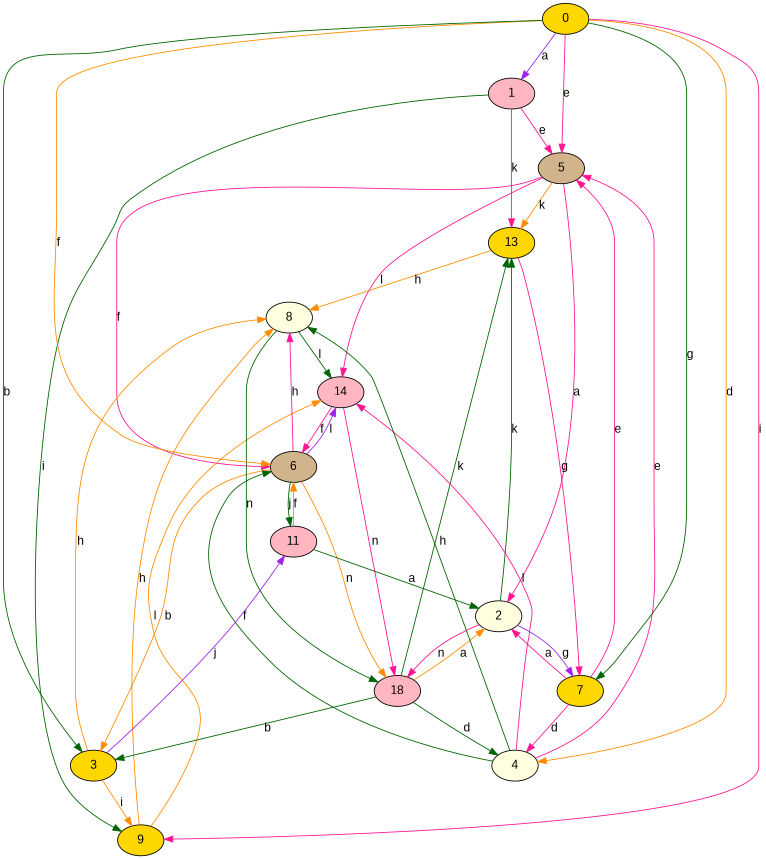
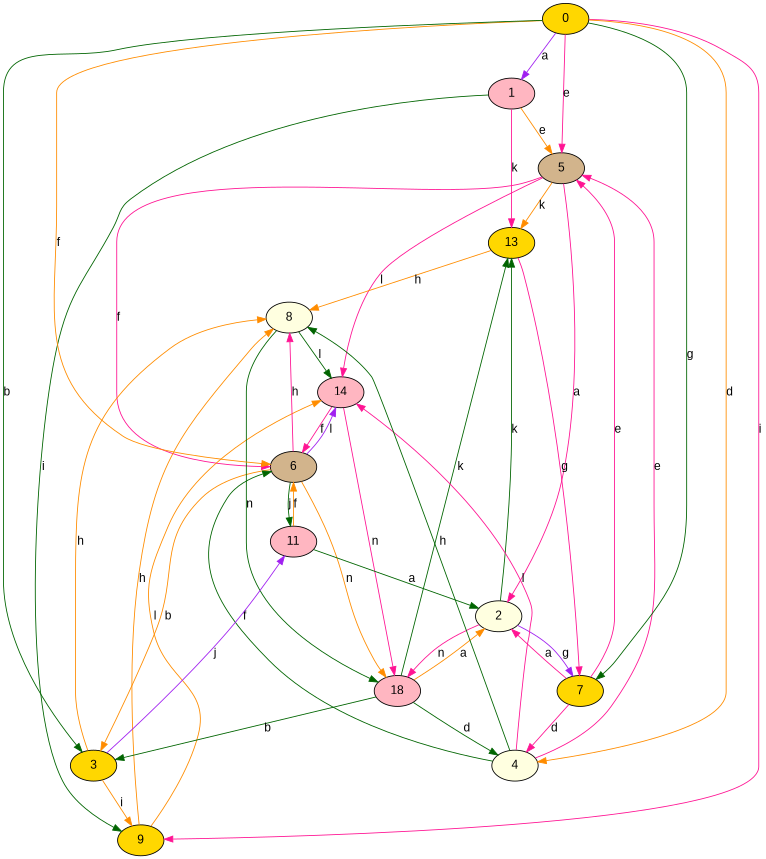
  strict digraph {
    fontname="Liberation Sans"
    node [fillcolor=gold fontname="Liberation Sans" style=filled]
    edge [color=deeppink fontname="Liberation Sans"]
    1 [fillcolor=lightpink]
    5 [fillcolor=tan]
    9
    13
    2 [fillcolor=lightyellow]
    6 [fillcolor=tan]
    14 [fillcolor=lightpink]
    8 [fillcolor=lightyellow]
    7
    n10 [fillcolor=lightpink label=18]
    4 [fillcolor=lightyellow]
    3
    11 [fillcolor=lightpink]
    0
-   1 -> 5 [label=e]
+   1 -> 5 [color=darkorange label=e]
    1 -> 9 [color=darkgreen label=i]
    1 -> 13 [label=k]
    5 -> 13 [color=darkorange label=k]
    5 -> 2 [label=a]
    5 -> 6 [label=f]
    5 -> 14 [label=l]
    9 -> 14 [color=darkorange label=l]
    9 -> 8 [color=darkorange label=h]
    13 -> 8 [color=darkorange label=h]
    13 -> 7 [label=g]
    2 -> 13 [color=darkgreen label=k]
    2 -> 7 [color=purple label=g]
    2 -> n10 [label=n]
    6 -> 14 [color=purple label=l]
    6 -> 8 [label=h]
    6 -> n10 [color=darkorange label=n]
    6 -> 3 [color=darkorange label=b]
    6 -> 11 [color=darkgreen label=j]
    14 -> 6 [label=f]
    14 -> n10 [label=n]
    8 -> 14 [color=darkgreen label=l]
    8 -> n10 [color=darkgreen label=n]
    7 -> 5 [label=e]
    7 -> 2 [label=a]
    7 -> 4 [label=d]
    n10 -> 13 [color=darkgreen label=k]
    n10 -> 2 [color=darkorange label=a]
    n10 -> 4 [color=darkgreen label=d]
    n10 -> 3 [color=darkgreen label=b]
    4 -> 5 [label=e]
    4 -> 6 [color=darkgreen label=f]
    4 -> 14 [label=l]
    4 -> 8 [color=darkgreen label=h]
    3 -> 9 [color=darkorange label=i]
    3 -> 8 [color=darkorange label=h]
    3 -> 11 [color=purple label=j]
    11 -> 2 [color=darkgreen label=a]
    11 -> 6 [color=darkorange label=f]
    0 -> 1 [color=purple label=a]
    0 -> 5 [label=e]
    0 -> 9 [label=i]
    0 -> 6 [color=darkorange label=f]
    0 -> 7 [color=darkgreen label=g]
    0 -> 4 [color=darkorange label=d]
    0 -> 3 [color=darkgreen label=b]
  }
